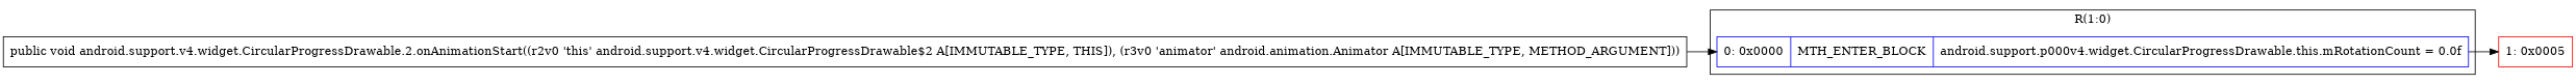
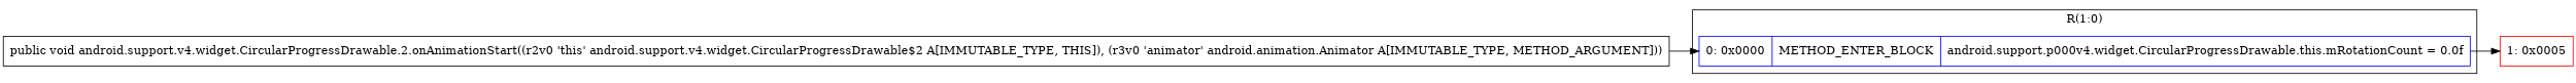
  digraph {
    rankdir=LR
    node [shape=record]
-   n1 [color=blue label="{0\:\ 0x0000|MTH_ENTER_BLOCK\l|android.support.p000v4.widget.CircularProgressDrawable.this.mRotationCount = 0.0f\l}"]
+   n1 [color=blue label="{0\:\ 0x0000|METHOD_ENTER_BLOCK\l|android.support.p000v4.widget.CircularProgressDrawable.this.mRotationCount = 0.0f\l}"]
    n2 [color=red label="{1\:\ 0x0005}"]
    n3 [label="{public void android.support.v4.widget.CircularProgressDrawable.2.onAnimationStart((r2v0 'this' android.support.v4.widget.CircularProgressDrawable$2 A[IMMUTABLE_TYPE, THIS]), (r3v0 'animator' android.animation.Animator A[IMMUTABLE_TYPE, METHOD_ARGUMENT])) }"]
    subgraph cluster_1 {
      label="R(1:0)"
      n1
    }
    n1 -> n2
    n3 -> n1
  }
